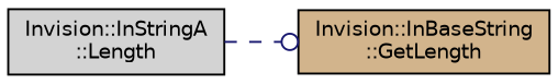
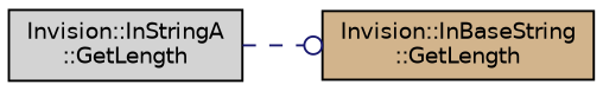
  digraph {
    rankdir=LR
    node [color=black fontname=Helvetica fontsize=10 shape=record style=filled]
-   n1 [fillcolor=lightgrey fontcolor=black height=0.2 label="Invision::InStringA\l::Length" width=0.4]
+   n1 [fillcolor=lightgrey fontcolor=black height=0.2 label="Invision::InStringA\l::GetLength" width=0.4]
    n2 [fillcolor=tan height=0.2 label="Invision::InBaseString\l::GetLength" width=0.4]
    n1 -> n2 [color=midnightblue fontname=Helvetica fontsize=10 labelfontname=Helvetica labelfontsize=10 style=dashed arrowhead=odot]
  }
